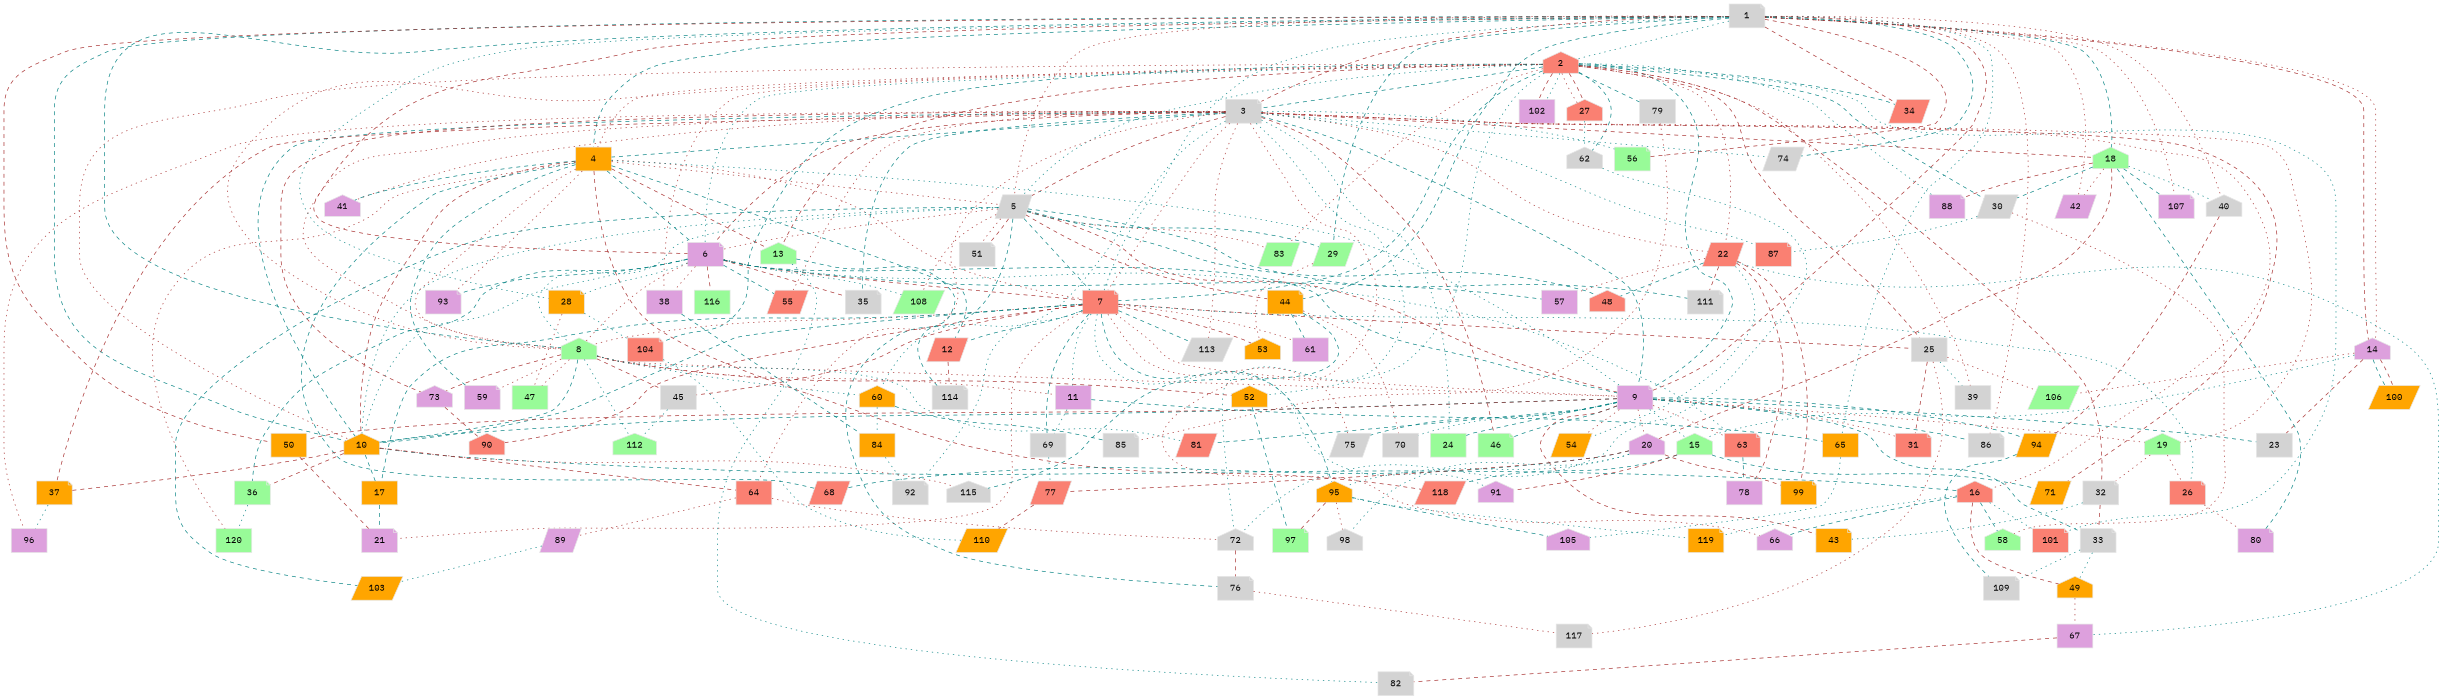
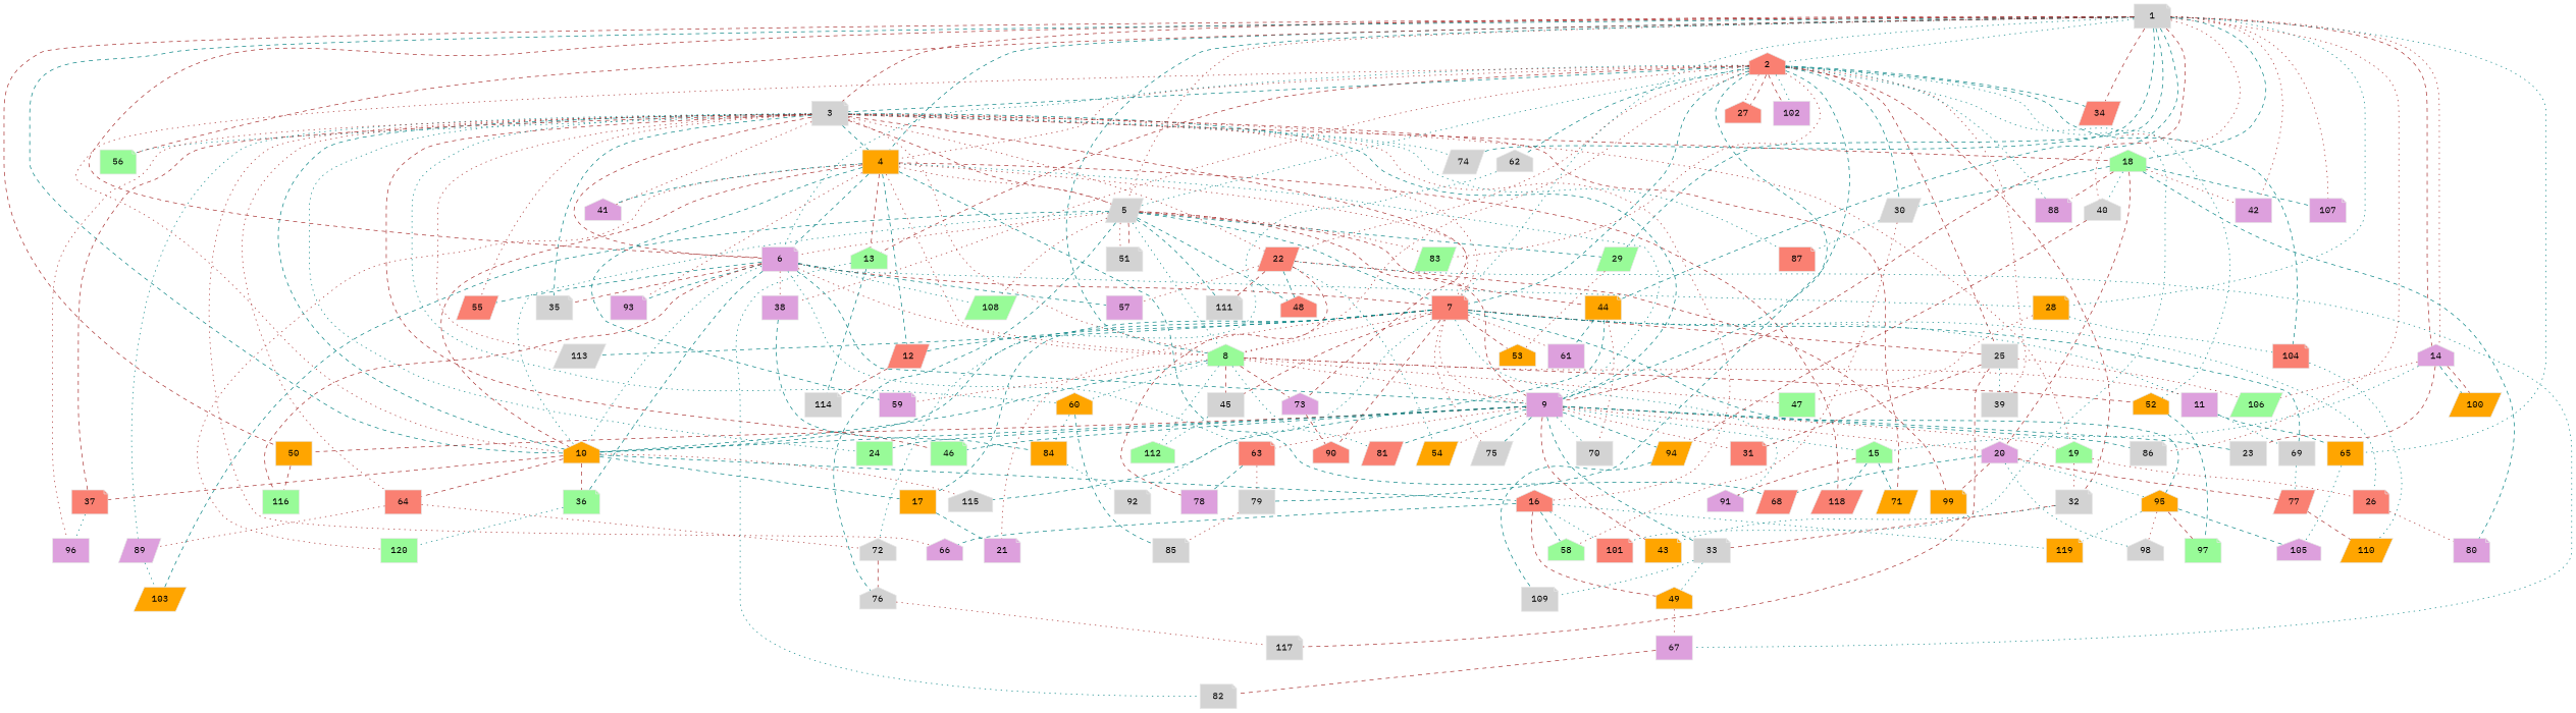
  graph {
    fontname="IBM Plex Mono"
    node [color=gray90 fillcolor=lightgrey fontname="IBM Plex Mono" shape=note style=filled]
    edge [color=teal fontname="IBM Plex Mono" style=dashed]
    2 [fillcolor=salmon shape=house]
    1
    3
    4 [fillcolor=orange shape=box]
    5 [shape=parallelogram]
    6 [fillcolor=plum]
    7 [fillcolor=salmon]
    8 [fillcolor=palegreen shape=house]
    9 [fillcolor=plum]
    10 [fillcolor=orange shape=house]
    14 [fillcolor=plum shape=house]
    18 [fillcolor=palegreen shape=house]
    28 [fillcolor=orange]
    29 [fillcolor=palegreen shape=parallelogram]
    34 [fillcolor=salmon shape=parallelogram]
    40 [shape=house]
-   42 [fillcolor=plum shape=parallelogram]
+   42 [fillcolor=plum shape=box]
    44 [fillcolor=orange]
    50 [fillcolor=orange shape=box]
    56 [fillcolor=palegreen]
    65 [fillcolor=orange shape=box]
    74 [shape=parallelogram]
    86
    107 [fillcolor=plum]
    13 [fillcolor=palegreen shape=house]
    22 [fillcolor=salmon shape=parallelogram]
    25 [shape=box]
    27 [fillcolor=salmon shape=house]
    30 [shape=parallelogram]
    32
    38 [fillcolor=plum shape=box]
    39 [shape=box]
    52 [fillcolor=orange shape=house]
    62 [shape=house]
    79 [shape=box]
    83 [fillcolor=palegreen shape=parallelogram]
    88 [fillcolor=plum]
    101 [fillcolor=salmon]
    102 [fillcolor=plum shape=box]
    104 [fillcolor=salmon]
    16 [fillcolor=salmon shape=house]
    19 [fillcolor=palegreen shape=house]
    24 [fillcolor=palegreen shape=box]
    35
-   37 [fillcolor=orange]
+   37 [fillcolor=salmon]
    41 [fillcolor=plum shape=house]
    46 [fillcolor=palegreen]
    55 [fillcolor=salmon shape=parallelogram]
    60 [fillcolor=orange shape=house]
    64 [fillcolor=salmon shape=box]
    66 [fillcolor=plum shape=house]
    71 [fillcolor=orange shape=parallelogram]
    73 [fillcolor=plum shape=house]
    87 [fillcolor=salmon]
    89 [fillcolor=plum shape=parallelogram]
    96 [fillcolor=plum shape=box]
    113 [shape=parallelogram]
    12 [fillcolor=salmon shape=parallelogram]
    59 [fillcolor=plum]
    68 [fillcolor=salmon shape=parallelogram]
    93 [fillcolor=plum]
    118 [fillcolor=salmon shape=parallelogram]
    120 [fillcolor=palegreen shape=box]
    48 [fillcolor=salmon shape=house]
    51
-   76
+   76 [shape=house]
    103 [fillcolor=orange shape=parallelogram]
    108 [fillcolor=palegreen shape=parallelogram]
    111
    36 [fillcolor=palegreen]
    57 [fillcolor=plum shape=box]
    63 [fillcolor=salmon]
    116 [fillcolor=palegreen shape=box]
    11 [fillcolor=plum shape=box]
    17 [fillcolor=orange shape=box]
    21 [fillcolor=plum]
    26 [fillcolor=salmon]
    45 [shape=box]
    53 [fillcolor=orange shape=house]
    61 [fillcolor=plum shape=box]
    69 [shape=box]
    75 [shape=parallelogram]
    90 [fillcolor=salmon shape=house]
    91 [fillcolor=plum shape=house]
    92
    95 [fillcolor=orange shape=house]
    47 [fillcolor=palegreen shape=box]
    81 [fillcolor=salmon shape=parallelogram]
    112 [fillcolor=palegreen shape=house]
    15 [fillcolor=palegreen shape=house]
    20 [fillcolor=plum shape=house]
    23 [shape=box]
    31 [fillcolor=salmon]
    33
    43 [fillcolor=orange]
    54 [fillcolor=orange shape=parallelogram]
    70 [shape=box]
    94 [fillcolor=orange shape=parallelogram]
    115 [shape=house]
    100 [fillcolor=orange shape=parallelogram]
    106 [fillcolor=palegreen shape=parallelogram]
    80 [fillcolor=plum]
    105 [fillcolor=plum shape=house]
    114
    82
    99 [fillcolor=orange]
    67 [fillcolor=plum shape=box]
    78 [fillcolor=plum shape=box]
    117
    58 [fillcolor=palegreen shape=house]
    84 [fillcolor=orange shape=box]
    97 [fillcolor=palegreen]
    72 [shape=house]
    85
    110 [fillcolor=orange shape=parallelogram]
    49 [fillcolor=orange shape=house]
    119 [fillcolor=orange]
    77 [fillcolor=salmon shape=parallelogram]
    98 [shape=house]
    109
    2 -- 3
    2 -- 4 [color=brown style=dotted]
    2 -- 5 [style=dotted]
    2 -- 6 [style=dotted]
    2 -- 7
    2 -- 8 [color=brown style=dotted]
    2 -- 9
    2 -- 10 [color=brown style=dotted]
    2 -- 34
    2 -- 13 [color=brown]
    2 -- 22 [color=brown style=dotted]
    2 -- 25 [color=brown]
    2 -- 27 [color=brown style=dotted]
    2 -- 27 [color=brown]
    2 -- 30
    2 -- 32 [color=brown]
    2 -- 38 [color=brown style=dotted]
    2 -- 39 [color=brown style=dotted]
    2 -- 52 [style=dotted]
    2 -- 62
    2 -- 79
    2 -- 83 [color=brown style=dotted]
    2 -- 88 [style=dotted]
    2 -- 101 [style=dotted]
    2 -- 102 [color=brown]
    2 -- 102 [style=dotted]
    2 -- 104
    1 -- 2 [style=dotted]
    1 -- 3 [color=brown]
    1 -- 4
    1 -- 5 [color=brown style=dotted]
    1 -- 6 [color=brown]
    1 -- 7 [style=dotted]
    1 -- 8
    1 -- 9 [color=brown]
    1 -- 10
    1 -- 14 [color=brown]
    1 -- 14 [color=brown style=dotted]
    1 -- 18
    1 -- 28 [style=dotted]
    1 -- 29
    1 -- 34 [color=brown]
    1 -- 40 [color=brown style=dotted]
    1 -- 42 [color=brown style=dotted]
    1 -- 44
    1 -- 50 [color=brown]
    1 -- 56 [color=brown]
    1 -- 65 [style=dotted]
    1 -- 74
    1 -- 86 [color=brown style=dotted]
    1 -- 107 [color=brown style=dotted]
    3 -- 4
    3 -- 5 [color=brown]
    3 -- 6 [color=brown]
    3 -- 7 [color=brown style=dotted]
    3 -- 8 [color=brown style=dotted]
    3 -- 9
    3 -- 10
    3 -- 18 [color=brown]
    3 -- 56 [style=dotted]
    3 -- 74 [style=dotted]
    3 -- 22 [color=brown style=dotted]
    3 -- 16 [color=brown style=dotted]
    3 -- 19 [color=brown style=dotted]
    3 -- 24 [style=dotted]
    3 -- 35
    3 -- 37 [color=brown]
    3 -- 41 [color=brown style=dotted]
    3 -- 46 [color=brown]
    3 -- 55 [color=brown style=dotted]
    3 -- 60 [style=dotted]
    3 -- 64 [color=brown style=dotted]
    3 -- 66 [color=brown style=dotted]
    3 -- 71 [color=brown]
    3 -- 73 [color=brown]
    3 -- 87 [style=dotted]
-   3 -- 72 [style=dotted]
+   3 -- 89 [style=dotted]
    3 -- 96 [color=brown style=dotted]
    3 -- 113 [color=brown style=dotted]
    4 -- 5 [color=brown style=dotted]
    4 -- 6
    4 -- 7 [color=brown style=dotted]
    4 -- 8 [color=brown style=dotted]
    4 -- 9 [style=dotted]
    4 -- 10 [color=brown]
    4 -- 13 [color=brown]
    4 -- 41
    4 -- 12
    4 -- 59
    4 -- 68
    4 -- 93 [color=brown style=dotted]
    4 -- 118 [color=brown]
    4 -- 120 [color=brown style=dotted]
    5 -- 6 [color=brown style=dotted]
    5 -- 7
    5 -- 8 [style=dotted]
    5 -- 9 [color=brown]
    5 -- 10 [style=dotted]
    5 -- 29
    5 -- 44 [color=brown]
    5 -- 83 [color=brown style=dotted]
    5 -- 48
    5 -- 51 [color=brown style=dotted]
    5 -- 51 [color=brown]
    5 -- 76
    5 -- 103
    5 -- 108 [color=brown style=dotted]
    5 -- 111
    6 -- 7 [color=brown]
    6 -- 8 [color=brown style=dotted]
    6 -- 9
    6 -- 10 [style=dotted]
    6 -- 28 [style=dotted]
    6 -- 38 [color=brown style=dotted]
    6 -- 35 [color=brown]
    6 -- 55
    6 -- 93
    6 -- 108 [style=dotted]
    6 -- 36
    6 -- 57
    6 -- 63 [style=dotted]
    6 -- 116 [color=brown]
    7 -- 8 [color=brown style=dotted]
    7 -- 9 [color=brown style=dotted]
    7 -- 10
    7 -- 25 [color=brown]
    7 -- 113
    7 -- 12
    7 -- 11 [style=dotted]
    7 -- 17
    7 -- 21 [color=brown style=dotted]
    7 -- 26 [style=dotted]
    7 -- 45 [color=brown]
    7 -- 53 [color=brown]
    7 -- 61 [color=brown style=dotted]
    7 -- 69
    7 -- 75 [color=brown style=dotted]
    7 -- 90 [color=brown]
    7 -- 91 [style=dotted]
    7 -- 92 [style=dotted]
    7 -- 95
    8 -- 9 [color=brown style=dotted]
    8 -- 10
    8 -- 52 [color=brown]
    8 -- 60 [style=dotted]
    8 -- 73 [color=brown]
    8 -- 59 [color=brown style=dotted]
    8 -- 11 [color=brown style=dotted]
    8 -- 45 [color=brown]
    8 -- 47 [color=brown style=dotted]
    8 -- 81 [style=dotted]
    8 -- 112 [style=dotted]
    9 -- 10
    9 -- 50 [color=brown]
    9 -- 86
    9 -- 19 [color=brown style=dotted]
    9 -- 24
    9 -- 46
    9 -- 63 [color=brown style=dotted]
    9 -- 75
    9 -- 81
    9 -- 15 [style=dotted]
    9 -- 20 [color=brown style=dotted]
    9 -- 23
    9 -- 31 [color=brown style=dotted]
    9 -- 33
    9 -- 43 [color=brown]
    9 -- 54 [color=brown style=dotted]
    9 -- 70 [style=dotted]
    9 -- 94
    10 -- 16
    10 -- 37 [color=brown]
    10 -- 64 [color=brown]
    10 -- 36 [color=brown]
    10 -- 17
    10 -- 115 [color=brown style=dotted]
    14 -- 15 [style=dotted]
    14 -- 23 [color=brown]
    14 -- 100
    14 -- 100 [color=brown]
    14 -- 106 [color=brown style=dotted]
    18 -- 40 [style=dotted]
    18 -- 42 [color=brown style=dotted]
    18 -- 107
    18 -- 30
    18 -- 88 [color=brown]
    18 -- 20 [color=brown]
    18 -- 80
    28 -- 104 [style=dotted]
    28 -- 47 [color=brown style=dotted]
    29 -- 53 [color=brown style=dotted]
    40 -- 94 [color=brown]
    44 -- 61
    44 -- 70 [color=brown style=dotted]
    44 -- 115
-   50 -- 21 [color=brown]
+   50 -- 116 [color=brown]
    65 -- 105 [style=dotted]
    13 -- 114
    13 -- 82 [style=dotted]
    22 -- 48
    22 -- 111 [color=brown]
    22 -- 57 [color=brown style=dotted]
    22 -- 54 [style=dotted]
    22 -- 99 [color=brown]
    22 -- 67 [style=dotted]
    22 -- 78 [color=brown]
    25 -- 39 [style=dotted]
    25 -- 31 [color=brown]
    25 -- 106 [color=brown style=dotted]
-   25 -- 117 [color=brown style=dotted]
-   27 -- 62 [style=dotted]
+   25 -- 117 [color=brown]
    30 -- 87 [style=dotted]
    30 -- 58 [color=brown style=dotted]
    32 -- 33 [color=brown]
    32 -- 43 [style=dotted]
    38 -- 84
    52 -- 97
    62 -- 72 [style=dotted]
    79 -- 85 [color=brown style=dotted]
    104 -- 110 [style=dotted]
    16 -- 101 [style=dotted]
    16 -- 66
    16 -- 58
    16 -- 49 [color=brown]
    16 -- 119 [style=dotted]
    19 -- 32 [color=brown style=dotted]
    19 -- 26 [color=brown style=dotted]
    37 -- 96 [style=dotted]
    60 -- 84 [style=dotted]
    60 -- 85
    64 -- 89 [color=brown style=dotted]
    64 -- 72 [color=brown style=dotted]
    73 -- 90 [color=brown]
    89 -- 103 [style=dotted]
    12 -- 114 [color=brown]
    76 -- 117 [color=brown style=dotted]
    36 -- 120 [style=dotted]
+   63 -- 79 [color=brown style=dotted]
    63 -- 78
    11 -- 65
    11 -- 69 [style=dotted]
    17 -- 21
    26 -- 80 [color=brown style=dotted]
    45 -- 112 [style=dotted]
    69 -- 77 [style=dotted]
    95 -- 105
    95 -- 97 [color=brown]
    95 -- 119 [style=dotted]
    95 -- 98 [color=brown style=dotted]
    15 -- 71
    15 -- 118
    15 -- 91 [color=brown]
    20 -- 68
    20 -- 95 [style=dotted]
    20 -- 99 [color=brown]
    20 -- 77 [color=brown]
    20 -- 98 [style=dotted]
    33 -- 49 [style=dotted]
    33 -- 109 [style=dotted]
    94 -- 109
    67 -- 82 [color=brown]
    84 -- 92 [style=dotted]
    72 -- 76 [color=brown]
    49 -- 67 [color=brown style=dotted]
    77 -- 110 [color=brown]
  }
